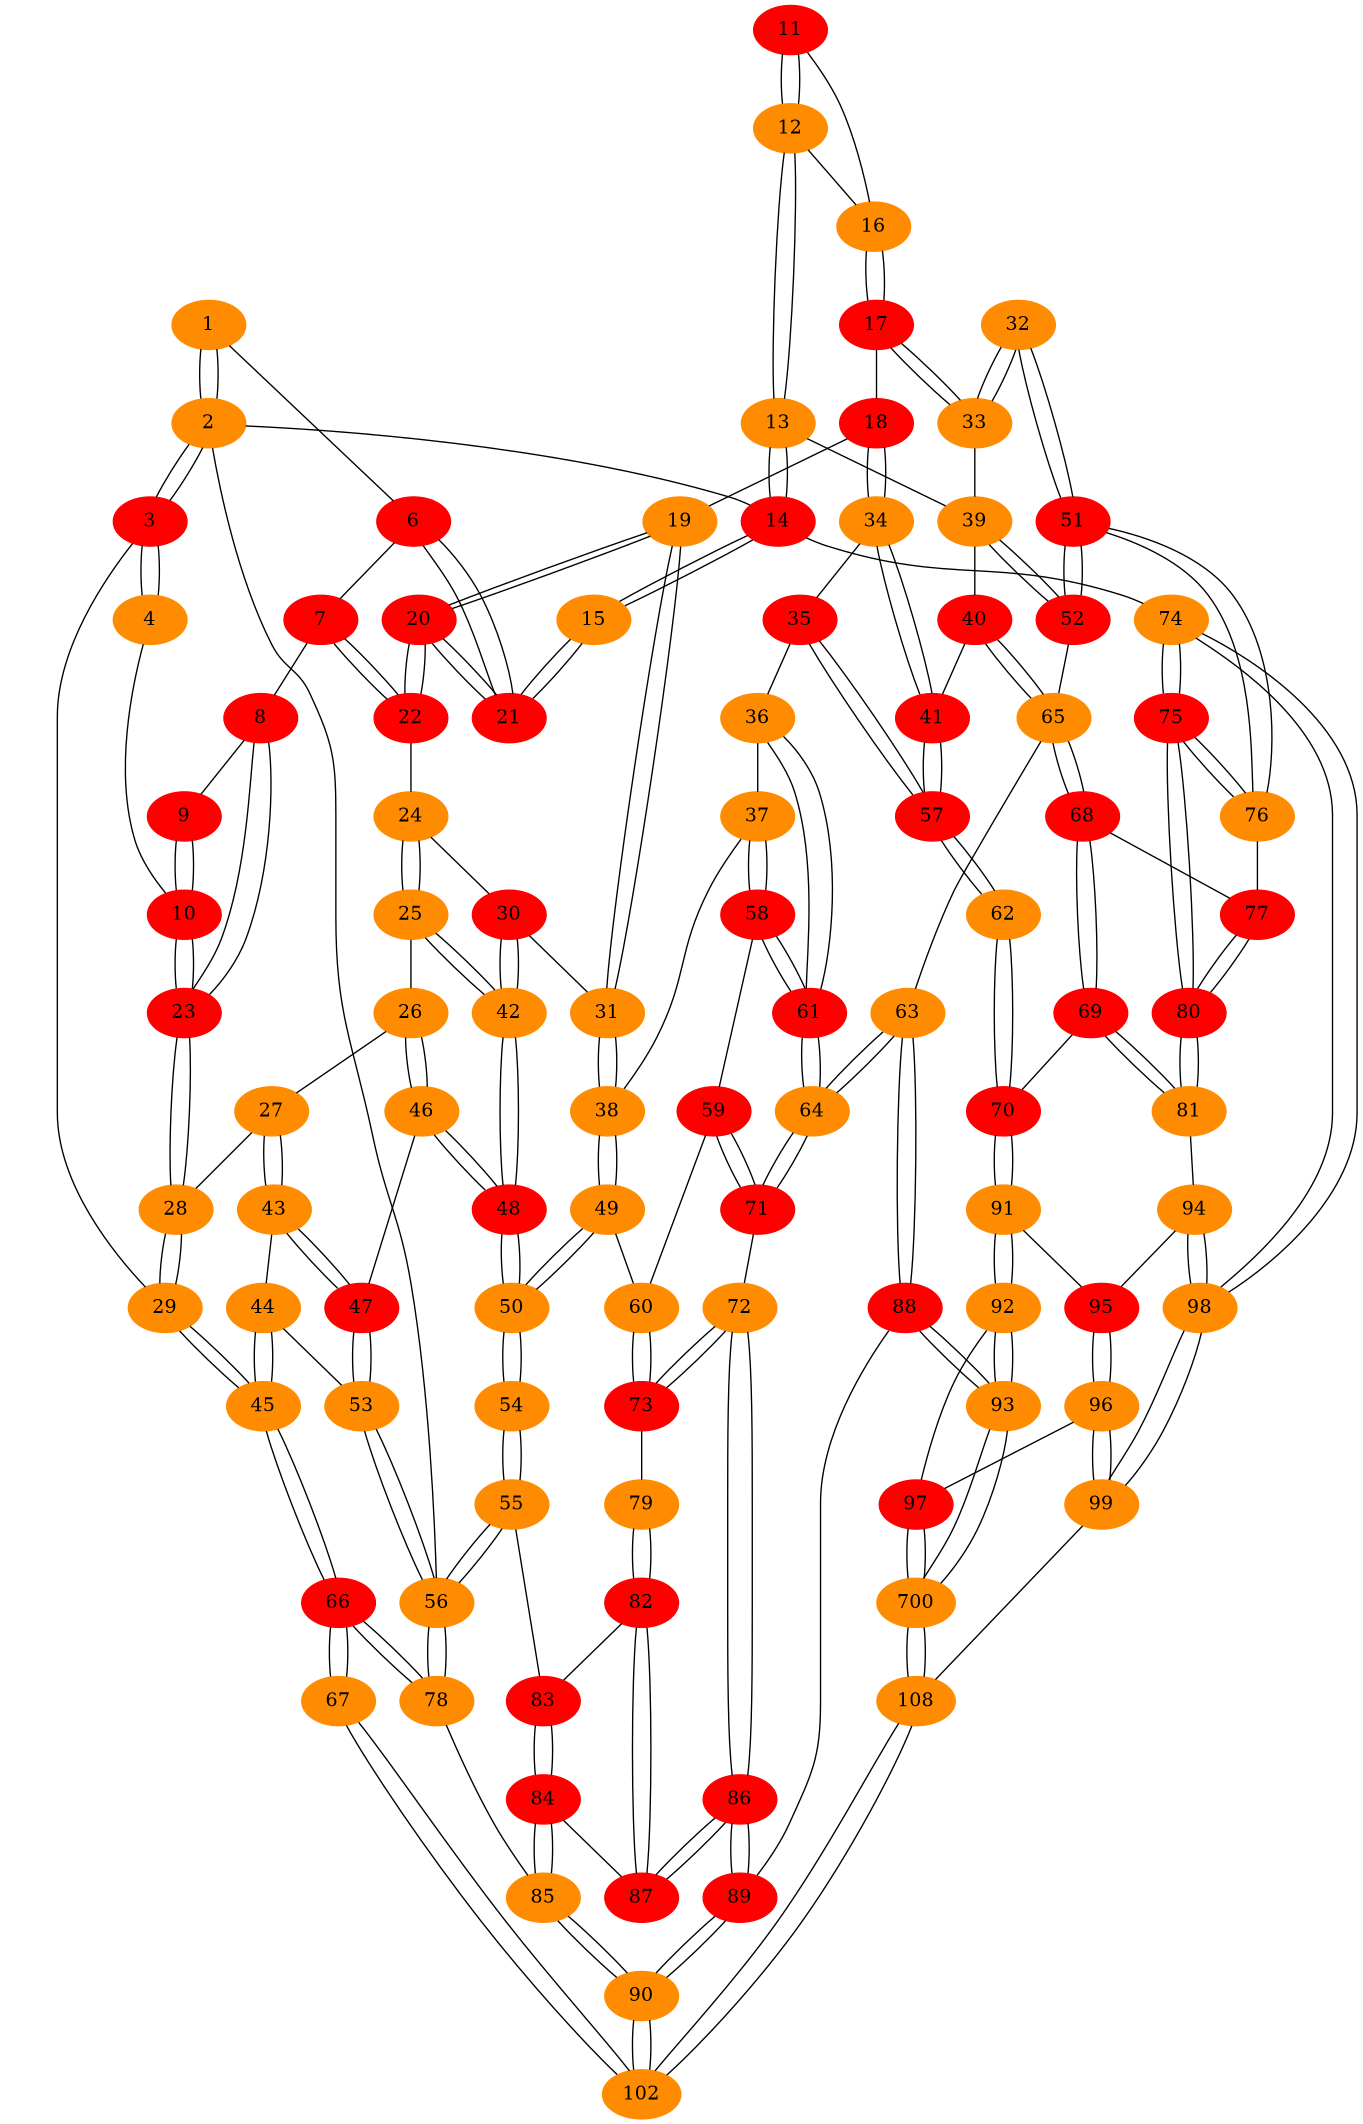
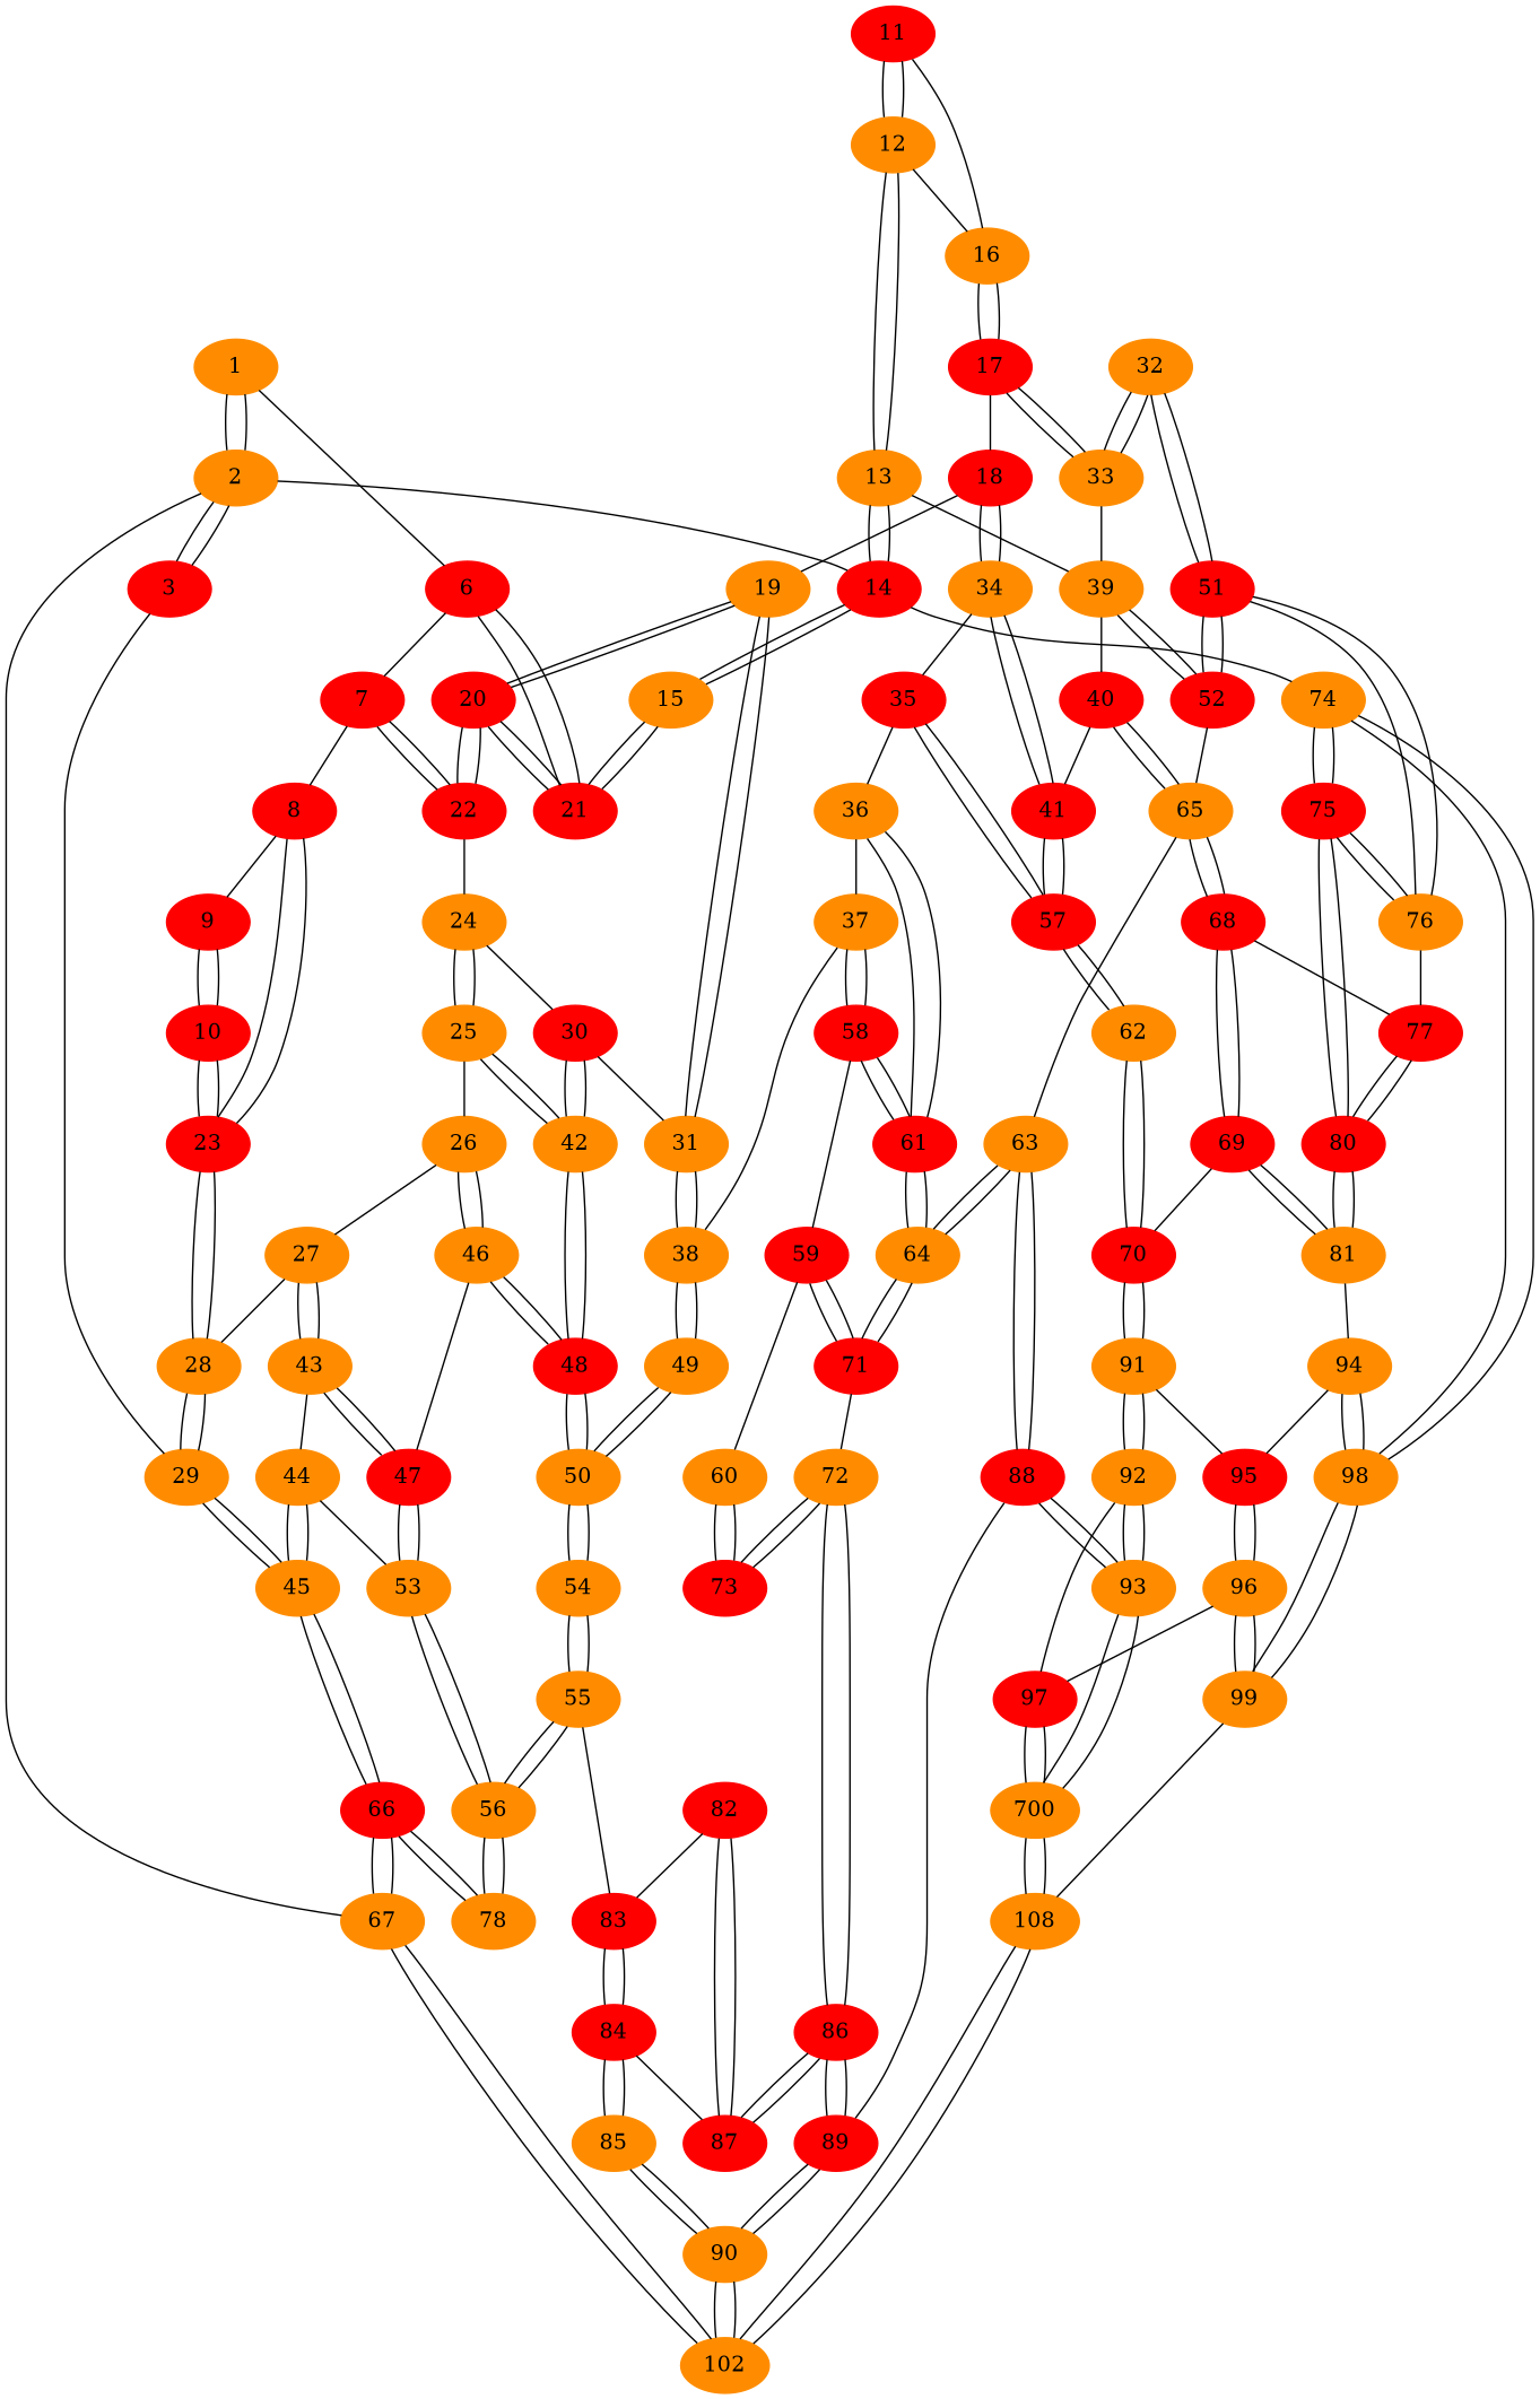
  graph {
    node [color=darkorange style=filled]
    1
    2
    6 [color=red]
    3 [color=red]
    14 [color=red]
    67
    7 [color=red]
    21 [color=red]
-   4
    29
    15
    74
    102
    10 [color=red]
    45
    23 [color=red]
    9 [color=red]
    8 [color=red]
    22 [color=red]
    24
    28
    11 [color=red]
    12
    16
    13
    17 [color=red]
    39
    32
    33
    51 [color=red]
    75 [color=red]
    98
    18 [color=red]
    19
    34
    20 [color=red]
    31
    35 [color=red]
    41 [color=red]
    38
    25
    30 [color=red]
    26
    42
    27
    46
    48 [color=red]
    43
    47 [color=red]
    44
    66 [color=red]
    49
    52 [color=red]
    76
    40 [color=red]
    36
    57 [color=red]
    37
    61 [color=red]
    62
    58 [color=red]
    64
    59 [color=red]
    50
    60
    65
    63
    68 [color=red]
    53
    56
    78
    54
    73 [color=red]
    55
    77 [color=red]
    83 [color=red]
    82 [color=red]
-   79
    84 [color=red]
    85
    70 [color=red]
    71 [color=red]
    72
    88 [color=red]
    91
    89 [color=red]
    93
    69 [color=red]
    81
    80 [color=red]
    94
    92
    95 [color=red]
    86 [color=red]
    87 [color=red]
    99
    90
    n98 [label=700]
    97 [color=red]
    96
    n101 [label=108]
    1 -- 2
    1 -- 2
    1 -- 6
    2 -- 3
    2 -- 3
    2 -- 14
-   2 -- 56
+   2 -- 67
    6 -- 7
    6 -- 21
    6 -- 21
-   3 -- 4
-   3 -- 4
    3 -- 29
    14 -- 15
    14 -- 15
    14 -- 74
    67 -- 102
    67 -- 102
    7 -- 8
    7 -- 22
    7 -- 22
-   4 -- 10
    29 -- 45
    29 -- 45
    15 -- 21
    15 -- 21
    74 -- 75
    74 -- 75
    74 -- 98
    74 -- 98
    10 -- 23
    10 -- 23
    45 -- 66
    45 -- 66
    23 -- 28
    23 -- 28
    9 -- 10
    9 -- 10
    8 -- 23
    8 -- 23
    8 -- 9
    22 -- 24
    24 -- 25
    24 -- 25
    24 -- 30
    28 -- 29
    28 -- 29
    11 -- 12
    11 -- 12
    11 -- 16
    12 -- 16
    12 -- 13
    12 -- 13
    16 -- 17
    16 -- 17
    13 -- 14
    13 -- 14
    13 -- 39
    17 -- 33
    17 -- 33
    17 -- 18
    39 -- 52
    39 -- 52
    39 -- 40
    32 -- 33
    32 -- 33
    32 -- 51
    32 -- 51
    33 -- 39
    51 -- 52
    51 -- 52
    51 -- 76
    51 -- 76
    75 -- 76
    75 -- 76
    75 -- 80
    75 -- 80
    98 -- 99
    98 -- 99
    18 -- 19
    18 -- 34
    18 -- 34
    19 -- 20
    19 -- 20
    19 -- 31
    19 -- 31
    34 -- 35
    34 -- 41
    34 -- 41
    20 -- 21
    20 -- 21
    20 -- 22
    20 -- 22
    31 -- 38
    31 -- 38
    35 -- 36
    35 -- 57
    35 -- 57
    41 -- 57
    41 -- 57
    38 -- 49
    38 -- 49
    25 -- 26
    25 -- 42
    25 -- 42
    30 -- 31
    30 -- 42
    30 -- 42
    26 -- 27
    26 -- 46
    26 -- 46
    42 -- 48
    42 -- 48
    27 -- 28
    27 -- 43
    27 -- 43
    46 -- 48
    46 -- 48
    46 -- 47
    48 -- 50
    48 -- 50
    43 -- 47
    43 -- 47
    43 -- 44
    47 -- 53
    47 -- 53
    44 -- 45
    44 -- 45
    44 -- 53
    66 -- 67
    66 -- 67
    66 -- 78
    66 -- 78
    49 -- 50
    49 -- 50
-   49 -- 60
    52 -- 65
    76 -- 77
    40 -- 41
    40 -- 65
    40 -- 65
    36 -- 37
    36 -- 61
    36 -- 61
    57 -- 62
    57 -- 62
    37 -- 38
    37 -- 58
    37 -- 58
    61 -- 64
    61 -- 64
    62 -- 70
    62 -- 70
    58 -- 61
    58 -- 61
    58 -- 59
    64 -- 71
    64 -- 71
    59 -- 60
    59 -- 71
    59 -- 71
    50 -- 54
    50 -- 54
    60 -- 73
    60 -- 73
    65 -- 63
    65 -- 68
    65 -- 68
    63 -- 64
    63 -- 64
    63 -- 88
    63 -- 88
    68 -- 77
    68 -- 69
    68 -- 69
    53 -- 56
    53 -- 56
    56 -- 78
    56 -- 78
-   78 -- 85
    54 -- 55
    54 -- 55
-   73 -- 79
    55 -- 56
    55 -- 56
    55 -- 83
    77 -- 80
    77 -- 80
    83 -- 84
    83 -- 84
    82 -- 83
    82 -- 87
    82 -- 87
-   79 -- 82
-   79 -- 82
    84 -- 85
    84 -- 85
    84 -- 87
    85 -- 90
    85 -- 90
    70 -- 91
    70 -- 91
    71 -- 72
    72 -- 73
    72 -- 73
    72 -- 86
    72 -- 86
    88 -- 89
    88 -- 93
    88 -- 93
    91 -- 92
    91 -- 92
    91 -- 95
    89 -- 90
    89 -- 90
    93 -- n98
    93 -- n98
    69 -- 70
    69 -- 81
    69 -- 81
    81 -- 94
    80 -- 81
    80 -- 81
    94 -- 98
    94 -- 98
    94 -- 95
    92 -- 93
    92 -- 93
    92 -- 97
    95 -- 96
    95 -- 96
    86 -- 89
    86 -- 89
    86 -- 87
    86 -- 87
    99 -- n101
    90 -- 102
    90 -- 102
    n98 -- n101
    n98 -- n101
    97 -- n98
    97 -- n98
    96 -- 99
    96 -- 99
    96 -- 97
    n101 -- 102
    n101 -- 102
  }
